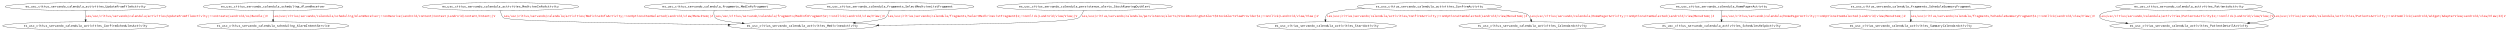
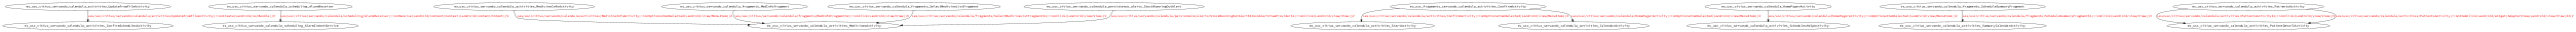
  digraph {
    fontname="Source Code Pro"
    node [fontname="Source Code Pro"]
    edge [fontcolor=red fontname="Source Code Pro"]
    es_usc_citius_servando_calendula_activities_UpdateFromFileActivity
    es_usc_citius_servando_calendula_activities_ConfirmSchedulesActivity
    es_usc_citius_servando_calendula_scheduling_AlarmReceiver
    es_usc_citius_servando_calendula_scheduling_AlarmIntentService
    es_usc_citius_servando_calendula_activities_MedicineInfoActivity
    es_usc_citius_servando_calendula_activities_MedicinesActivity
-   es_usc_citius_servando_calendula_activities_ConfirmActivity
+   es_usc_citius_servando_calendula_activities_ConfirmActivity [label=es_usc_fragments_servando_calendula_activities_ConfirmActivity]
    es_usc_citius_servando_calendula_activities_StartActivity
    es_usc_citius_servando_calendula_activities_CalendarActivity
    es_usc_citius_servando_calendula_HomePagerActivity
    es_usc_citius_servando_calendula_activities_SchedulesHelpActivity
    es_usc_citius_servando_calendula_fragments_ScheduleSummaryFragment
    es_usc_citius_servando_calendula_activities_SummaryCalendarActivity
    es_usc_citius_servando_calendula_fragments_MedInfoFragment
    es_usc_citius_servando_calendula_fragments_SelectMedicineListFragment
    es_usc_citius_servando_calendula_persistence_alerts_StockRunningOutAlert
    es_usc_citius_servando_calendula_activities_PatientsActivity
    es_usc_citius_servando_calendula_activities_PatientDetailActivity
    es_usc_citius_servando_calendula_activities_UpdateFromFileActivity -> es_usc_citius_servando_calendula_activities_ConfirmSchedulesActivity [label="Les/usc/citius/servando/calendula/activities/UpdateFromFileActivity;=>onCreate(Landroid/os/Bundle;)V"]
    es_usc_citius_servando_calendula_scheduling_AlarmReceiver -> es_usc_citius_servando_calendula_scheduling_AlarmIntentService [label="Les/usc/citius/servando/calendula/scheduling/AlarmReceiver;=>onReceive(Landroid/content/Context;Landroid/content/Intent;)V"]
    es_usc_citius_servando_calendula_activities_MedicineInfoActivity -> es_usc_citius_servando_calendula_activities_MedicinesActivity [label="Les/usc/citius/servando/calendula/activities/MedicineInfoActivity;=>onOptionsItemSelected(Landroid/view/MenuItem;)Z"]
    es_usc_citius_servando_calendula_activities_ConfirmActivity -> es_usc_citius_servando_calendula_activities_StartActivity [label="Les/usc/citius/servando/calendula/activities/ConfirmActivity;=>onOptionsItemSelected(Landroid/view/MenuItem;)Z"]
    es_usc_citius_servando_calendula_activities_ConfirmActivity -> es_usc_citius_servando_calendula_activities_CalendarActivity [label="Les/usc/citius/servando/calendula/HomePagerActivity;=>onOptionsItemSelected(Landroid/view/MenuItem;)Z"]
    es_usc_citius_servando_calendula_HomePagerActivity -> es_usc_citius_servando_calendula_activities_SchedulesHelpActivity [label="Les/usc/citius/servando/calendula/HomePagerActivity;=>onOptionsItemSelected(Landroid/view/MenuItem;)Z"]
    es_usc_citius_servando_calendula_fragments_ScheduleSummaryFragment -> es_usc_citius_servando_calendula_activities_SummaryCalendarActivity [label="Les/usc/citius/servando/calendula/fragments/ScheduleSummaryFragment$1;=>onClick(Landroid/view/View;)V"]
    es_usc_citius_servando_calendula_fragments_MedInfoFragment -> es_usc_citius_servando_calendula_activities_MedicinesActivity [label="Les/usc/citius/servando/calendula/fragments/MedInfoFragment$2;=>onClick(Landroid/view/View;)V"]
    es_usc_citius_servando_calendula_fragments_SelectMedicineListFragment -> es_usc_citius_servando_calendula_activities_MedicinesActivity [label="Les/usc/citius/servando/calendula/fragments/SelectMedicineListFragment$1;=>onClick(Landroid/view/View;)V"]
    es_usc_citius_servando_calendula_persistence_alerts_StockRunningOutAlert -> es_usc_citius_servando_calendula_activities_MedicinesActivity [label="Les/usc/citius/servando/calendula/persistence/alerts/StockRunningOutAlert$StockAlertViewProvider$1;=>onClick(Landroid/view/View;)V"]
    es_usc_citius_servando_calendula_activities_PatientsActivity -> es_usc_citius_servando_calendula_activities_PatientDetailActivity [label="Les/usc/citius/servando/calendula/activities/PatientsActivity$1;=>onClick(Landroid/view/View;)V"]
    es_usc_citius_servando_calendula_activities_PatientsActivity -> es_usc_citius_servando_calendula_activities_PatientDetailActivity [label="Les/usc/citius/servando/calendula/activities/PatientsActivity;=>onItemClick(Landroid/widget/AdapterView;Landroid/view/View;IJ)V"]
  }
